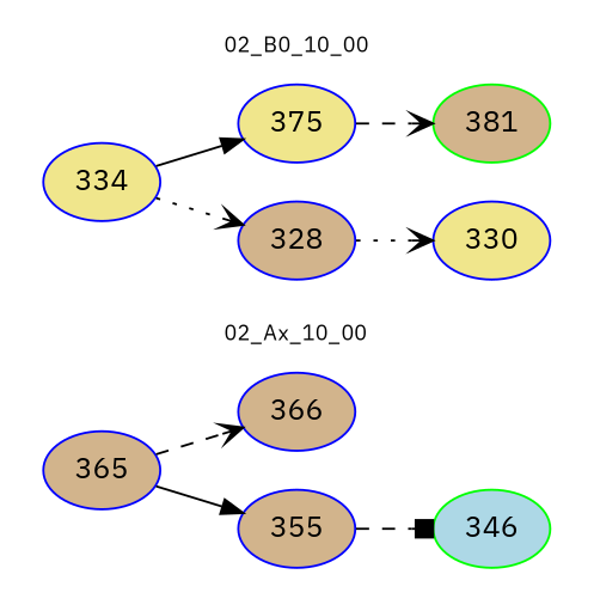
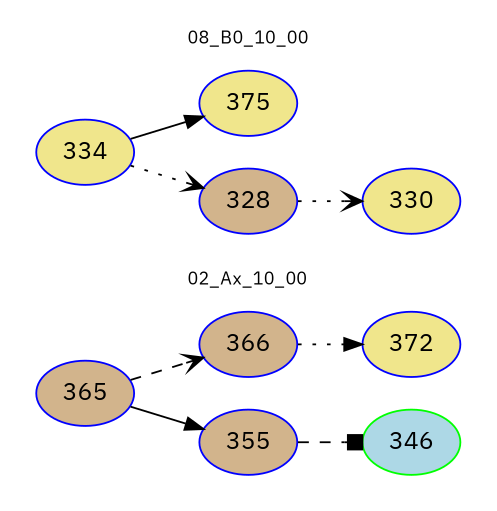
  digraph {
    fontname="IBM Plex Sans"
    rankdir=LR
    node [color=blue fillcolor=tan fontname="IBM Plex Sans" style=filled]
    edge [arrowhead=vee color=black fontname="IBM Plex Sans" style=dashed]
    n1 [label=365]
    n2 [label=355]
    n3 [label=366]
    n4 [color=green fillcolor=lightblue label=346]
+   n5 [fillcolor=khaki label=372]
    n6 [fillcolor=khaki label=334]
    n7 [label=328]
    n8 [fillcolor=khaki label=375]
    n9 [fillcolor=khaki label=330]
-   n10 [color=green label=381]
    subgraph cluster_1 {
      color=white
      fontsize=10
      label="02_Ax_10_00"
      n1
      n2
      n3
      n4
+     n5
    }
    subgraph cluster_2 {
      color=white
      fontsize=10
-     label="02_B0_10_00"
+     label="08_B0_10_00"
      n6
      n7
      n8
      n9
-     n10
    }
    n1 -> n2 [arrowhead=normal style=solid]
    n1 -> n3
    n2 -> n4 [arrowhead=box]
+   n3 -> n5 [arrowhead=normal style=dotted]
    n6 -> n7 [style=dotted]
    n6 -> n8 [arrowhead=normal style=solid]
    n7 -> n9 [style=dotted]
-   n8 -> n10
  }
